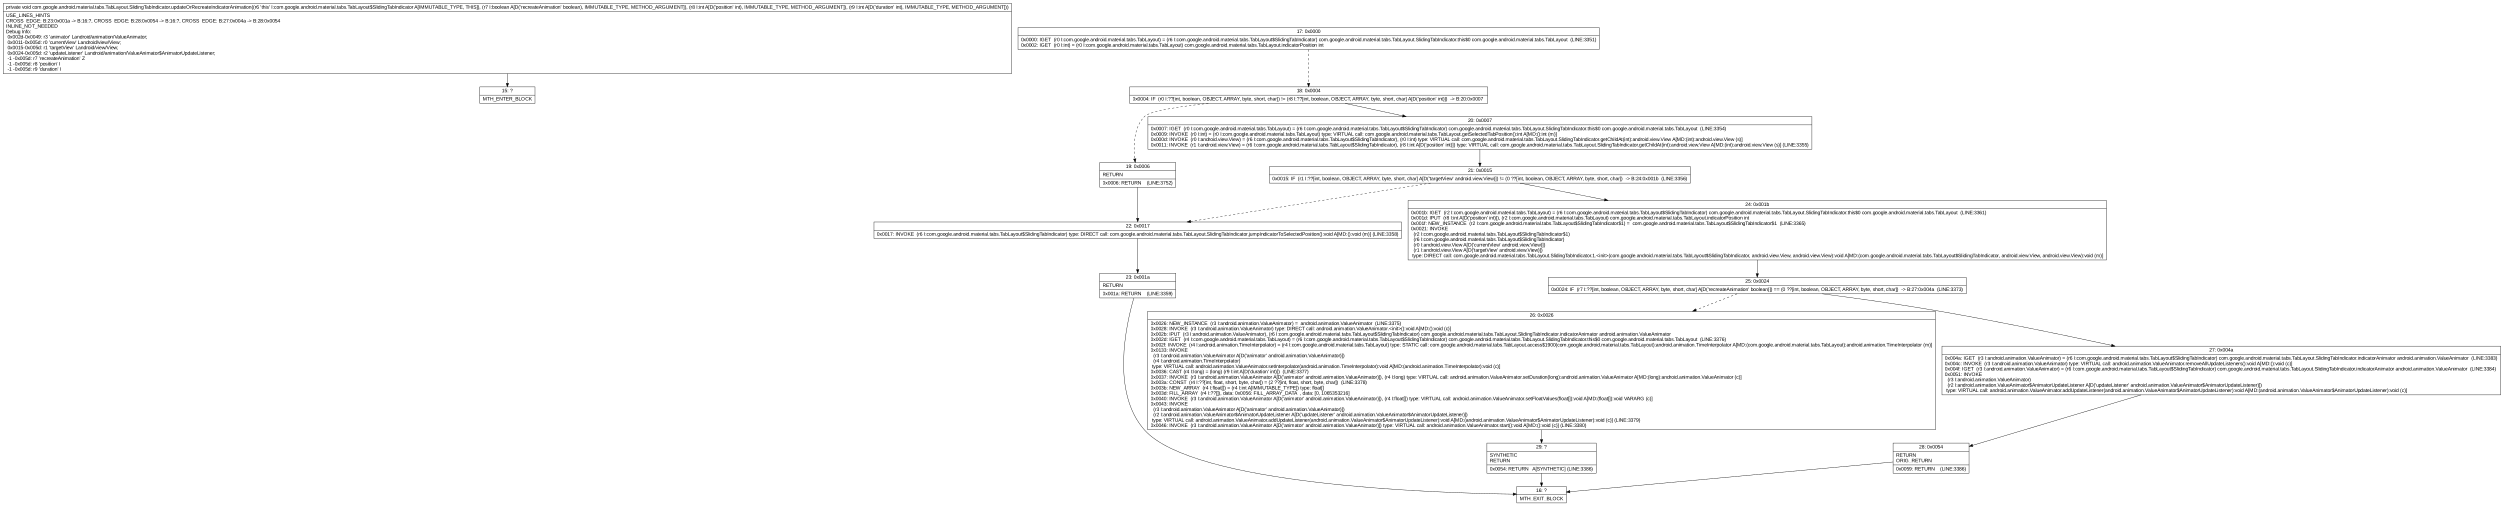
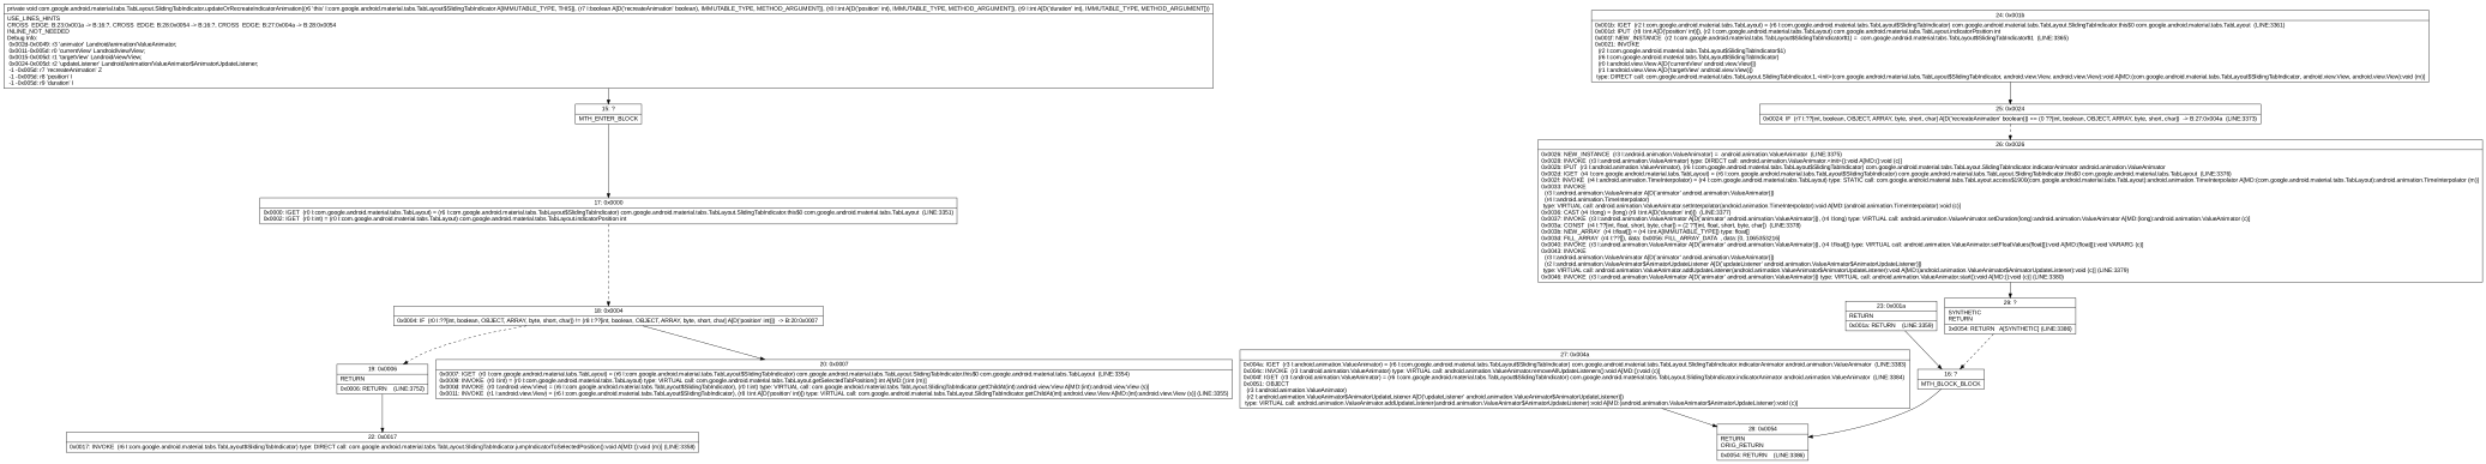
  digraph {
    fontname="Liberation Sans"
    node [fontname="Liberation Sans" shape=record]
    edge [fontname="Liberation Sans"]
    n1 [label="{15\:\ ?|MTH_ENTER_BLOCK\l}"]
    n2 [label="{17\:\ 0x0000|0x0000: IGET  (r0 I:com.google.android.material.tabs.TabLayout) = (r6 I:com.google.android.material.tabs.TabLayout$SlidingTabIndicator) com.google.android.material.tabs.TabLayout.SlidingTabIndicator.this$0 com.google.android.material.tabs.TabLayout  (LINE:3351)\l0x0002: IGET  (r0 I:int) = (r0 I:com.google.android.material.tabs.TabLayout) com.google.android.material.tabs.TabLayout.indicatorPosition int \l}"]
    n3 [label="{18\:\ 0x0004|0x0004: IF  (r0 I:??[int, boolean, OBJECT, ARRAY, byte, short, char]) != (r8 I:??[int, boolean, OBJECT, ARRAY, byte, short, char] A[D('position' int)])  \-\> B:20:0x0007 \l}"]
    n4 [label="{19\:\ 0x0006|RETURN\l|0x0006: RETURN    (LINE:3752)\l}"]
    n5 [label="{20\:\ 0x0007|0x0007: IGET  (r0 I:com.google.android.material.tabs.TabLayout) = (r6 I:com.google.android.material.tabs.TabLayout$SlidingTabIndicator) com.google.android.material.tabs.TabLayout.SlidingTabIndicator.this$0 com.google.android.material.tabs.TabLayout  (LINE:3354)\l0x0009: INVOKE  (r0 I:int) = (r0 I:com.google.android.material.tabs.TabLayout) type: VIRTUAL call: com.google.android.material.tabs.TabLayout.getSelectedTabPosition():int A[MD:():int (m)]\l0x000d: INVOKE  (r0 I:android.view.View) = (r6 I:com.google.android.material.tabs.TabLayout$SlidingTabIndicator), (r0 I:int) type: VIRTUAL call: com.google.android.material.tabs.TabLayout.SlidingTabIndicator.getChildAt(int):android.view.View A[MD:(int):android.view.View (s)]\l0x0011: INVOKE  (r1 I:android.view.View) = (r6 I:com.google.android.material.tabs.TabLayout$SlidingTabIndicator), (r8 I:int A[D('position' int)]) type: VIRTUAL call: com.google.android.material.tabs.TabLayout.SlidingTabIndicator.getChildAt(int):android.view.View A[MD:(int):android.view.View (s)] (LINE:3355)\l}"]
    n6 [label="{22\:\ 0x0017|0x0017: INVOKE  (r6 I:com.google.android.material.tabs.TabLayout$SlidingTabIndicator) type: DIRECT call: com.google.android.material.tabs.TabLayout.SlidingTabIndicator.jumpIndicatorToSelectedPosition():void A[MD:():void (m)] (LINE:3358)\l}"]
-   n7 [label="{21\:\ 0x0015|0x0015: IF  (r1 I:??[int, boolean, OBJECT, ARRAY, byte, short, char] A[D('targetView' android.view.View)]) != (0 ??[int, boolean, OBJECT, ARRAY, byte, short, char])  \-\> B:24:0x001b  (LINE:3356)\l}"]
-   n8 [label="{16\:\ ?|MTH_EXIT_BLOCK\l}"]
+   n8 [label="{16\:\ ?|MTH_BLOCK_BLOCK\l}"]
    n9 [label="{24\:\ 0x001b|0x001b: IGET  (r2 I:com.google.android.material.tabs.TabLayout) = (r6 I:com.google.android.material.tabs.TabLayout$SlidingTabIndicator) com.google.android.material.tabs.TabLayout.SlidingTabIndicator.this$0 com.google.android.material.tabs.TabLayout  (LINE:3361)\l0x001d: IPUT  (r8 I:int A[D('position' int)]), (r2 I:com.google.android.material.tabs.TabLayout) com.google.android.material.tabs.TabLayout.indicatorPosition int \l0x001f: NEW_INSTANCE  (r2 I:com.google.android.material.tabs.TabLayout$SlidingTabIndicator$1) =  com.google.android.material.tabs.TabLayout$SlidingTabIndicator$1  (LINE:3365)\l0x0021: INVOKE  \l  (r2 I:com.google.android.material.tabs.TabLayout$SlidingTabIndicator$1)\l  (r6 I:com.google.android.material.tabs.TabLayout$SlidingTabIndicator)\l  (r0 I:android.view.View A[D('currentView' android.view.View)])\l  (r1 I:android.view.View A[D('targetView' android.view.View)])\l type: DIRECT call: com.google.android.material.tabs.TabLayout.SlidingTabIndicator.1.\<init\>(com.google.android.material.tabs.TabLayout$SlidingTabIndicator, android.view.View, android.view.View):void A[MD:(com.google.android.material.tabs.TabLayout$SlidingTabIndicator, android.view.View, android.view.View):void (m)]\l}"]
    n10 [label="{23\:\ 0x001a|RETURN\l|0x001a: RETURN    (LINE:3359)\l}"]
    n11 [label="{25\:\ 0x0024|0x0024: IF  (r7 I:??[int, boolean, OBJECT, ARRAY, byte, short, char] A[D('recreateAnimation' boolean)]) == (0 ??[int, boolean, OBJECT, ARRAY, byte, short, char])  \-\> B:27:0x004a  (LINE:3373)\l}"]
-   n12 [label="{26\:\ 0x0026|0x0026: NEW_INSTANCE  (r3 I:android.animation.ValueAnimator) =  android.animation.ValueAnimator  (LINE:3375)\l0x0028: INVOKE  (r3 I:android.animation.ValueAnimator) type: DIRECT call: android.animation.ValueAnimator.\<init\>():void A[MD:():void (c)]\l0x002b: IPUT  (r3 I:android.animation.ValueAnimator), (r6 I:com.google.android.material.tabs.TabLayout$SlidingTabIndicator) com.google.android.material.tabs.TabLayout.SlidingTabIndicator.indicatorAnimator android.animation.ValueAnimator \l0x002d: IGET  (r4 I:com.google.android.material.tabs.TabLayout) = (r6 I:com.google.android.material.tabs.TabLayout$SlidingTabIndicator) com.google.android.material.tabs.TabLayout.SlidingTabIndicator.this$0 com.google.android.material.tabs.TabLayout  (LINE:3376)\l0x002f: INVOKE  (r4 I:android.animation.TimeInterpolator) = (r4 I:com.google.android.material.tabs.TabLayout) type: STATIC call: com.google.android.material.tabs.TabLayout.access$1900(com.google.android.material.tabs.TabLayout):android.animation.TimeInterpolator A[MD:(com.google.android.material.tabs.TabLayout):android.animation.TimeInterpolator (m)]\l0x0133: INVOKE  \l  (r3 I:android.animation.ValueAnimator A[D('animator' android.animation.ValueAnimator)])\l  (r4 I:android.animation.TimeInterpolator)\l type: VIRTUAL call: android.animation.ValueAnimator.setInterpolator(android.animation.TimeInterpolator):void A[MD:(android.animation.TimeInterpolator):void (c)]\l0x0036: CAST (r4 I:long) = (long) (r9 I:int A[D('duration' int)])  (LINE:3377)\l0x0037: INVOKE  (r3 I:android.animation.ValueAnimator A[D('animator' android.animation.ValueAnimator)]), (r4 I:long) type: VIRTUAL call: android.animation.ValueAnimator.setDuration(long):android.animation.ValueAnimator A[MD:(long):android.animation.ValueAnimator (c)]\l0x003a: CONST  (r4 I:??[int, float, short, byte, char]) = (2 ??[int, float, short, byte, char])  (LINE:3378)\l0x003b: NEW_ARRAY  (r4 I:float[]) = (r4 I:int A[IMMUTABLE_TYPE]) type: float[] \l0x003d: FILL_ARRAY  (r4 I:??[]), data: 0x0056: FILL_ARRAY_DATA  , data: [0, 1065353216] \l0x0040: INVOKE  (r3 I:android.animation.ValueAnimator A[D('animator' android.animation.ValueAnimator)]), (r4 I:float[]) type: VIRTUAL call: android.animation.ValueAnimator.setFloatValues(float[]):void A[MD:(float[]):void VARARG (c)]\l0x0043: INVOKE  \l  (r3 I:android.animation.ValueAnimator A[D('animator' android.animation.ValueAnimator)])\l  (r2 I:android.animation.ValueAnimator$AnimatorUpdateListener A[D('updateListener' android.animation.ValueAnimator$AnimatorUpdateListener)])\l type: VIRTUAL call: android.animation.ValueAnimator.addUpdateListener(android.animation.ValueAnimator$AnimatorUpdateListener):void A[MD:(android.animation.ValueAnimator$AnimatorUpdateListener):void (c)] (LINE:3379)\l0x0046: INVOKE  (r3 I:android.animation.ValueAnimator A[D('animator' android.animation.ValueAnimator)]) type: VIRTUAL call: android.animation.ValueAnimator.start():void A[MD:():void (c)] (LINE:3380)\l}"]
-   n13 [label="{27\:\ 0x004a|0x004a: IGET  (r3 I:android.animation.ValueAnimator) = (r6 I:com.google.android.material.tabs.TabLayout$SlidingTabIndicator) com.google.android.material.tabs.TabLayout.SlidingTabIndicator.indicatorAnimator android.animation.ValueAnimator  (LINE:3383)\l0x004c: INVOKE  (r3 I:android.animation.ValueAnimator) type: VIRTUAL call: android.animation.ValueAnimator.removeAllUpdateListeners():void A[MD:():void (c)]\l0x004f: IGET  (r3 I:android.animation.ValueAnimator) = (r6 I:com.google.android.material.tabs.TabLayout$SlidingTabIndicator) com.google.android.material.tabs.TabLayout.SlidingTabIndicator.indicatorAnimator android.animation.ValueAnimator  (LINE:3384)\l0x0051: INVOKE  \l  (r3 I:android.animation.ValueAnimator)\l  (r2 I:android.animation.ValueAnimator$AnimatorUpdateListener A[D('updateListener' android.animation.ValueAnimator$AnimatorUpdateListener)])\l type: VIRTUAL call: android.animation.ValueAnimator.addUpdateListener(android.animation.ValueAnimator$AnimatorUpdateListener):void A[MD:(android.animation.ValueAnimator$AnimatorUpdateListener):void (c)]\l}"]
+   n12 [label="{26\:\ 0x0026|0x0026: NEW_INSTANCE  (r3 I:android.animation.ValueAnimator) =  android.animation.ValueAnimator  (LINE:3375)\l0x0028: INVOKE  (r3 I:android.animation.ValueAnimator) type: DIRECT call: android.animation.ValueAnimator.\<init\>():void A[MD:():void (c)]\l0x002b: IPUT  (r3 I:android.animation.ValueAnimator), (r6 I:com.google.android.material.tabs.TabLayout$SlidingTabIndicator) com.google.android.material.tabs.TabLayout.SlidingTabIndicator.indicatorAnimator android.animation.ValueAnimator \l0x002d: IGET  (r4 I:com.google.android.material.tabs.TabLayout) = (r6 I:com.google.android.material.tabs.TabLayout$SlidingTabIndicator) com.google.android.material.tabs.TabLayout.SlidingTabIndicator.this$0 com.google.android.material.tabs.TabLayout  (LINE:3376)\l0x002f: INVOKE  (r4 I:android.animation.TimeInterpolator) = (r4 I:com.google.android.material.tabs.TabLayout) type: STATIC call: com.google.android.material.tabs.TabLayout.access$1900(com.google.android.material.tabs.TabLayout):android.animation.TimeInterpolator A[MD:(com.google.android.material.tabs.TabLayout):android.animation.TimeInterpolator (m)]\l0x0033: INVOKE  \l  (r3 I:android.animation.ValueAnimator A[D('animator' android.animation.ValueAnimator)])\l  (r4 I:android.animation.TimeInterpolator)\l type: VIRTUAL call: android.animation.ValueAnimator.setInterpolator(android.animation.TimeInterpolator):void A[MD:(android.animation.TimeInterpolator):void (c)]\l0x0036: CAST (r4 I:long) = (long) (r9 I:int A[D('duration' int)])  (LINE:3377)\l0x0037: INVOKE  (r3 I:android.animation.ValueAnimator A[D('animator' android.animation.ValueAnimator)]), (r4 I:long) type: VIRTUAL call: android.animation.ValueAnimator.setDuration(long):android.animation.ValueAnimator A[MD:(long):android.animation.ValueAnimator (c)]\l0x003a: CONST  (r4 I:??[int, float, short, byte, char]) = (2 ??[int, float, short, byte, char])  (LINE:3378)\l0x003b: NEW_ARRAY  (r4 I:float[]) = (r4 I:int A[IMMUTABLE_TYPE]) type: float[] \l0x003d: FILL_ARRAY  (r4 I:??[]), data: 0x0056: FILL_ARRAY_DATA  , data: [0, 1065353216] \l0x0040: INVOKE  (r3 I:android.animation.ValueAnimator A[D('animator' android.animation.ValueAnimator)]), (r4 I:float[]) type: VIRTUAL call: android.animation.ValueAnimator.setFloatValues(float[]):void A[MD:(float[]):void VARARG (c)]\l0x0043: INVOKE  \l  (r3 I:android.animation.ValueAnimator A[D('animator' android.animation.ValueAnimator)])\l  (r2 I:android.animation.ValueAnimator$AnimatorUpdateListener A[D('updateListener' android.animation.ValueAnimator$AnimatorUpdateListener)])\l type: VIRTUAL call: android.animation.ValueAnimator.addUpdateListener(android.animation.ValueAnimator$AnimatorUpdateListener):void A[MD:(android.animation.ValueAnimator$AnimatorUpdateListener):void (c)] (LINE:3379)\l0x0046: INVOKE  (r3 I:android.animation.ValueAnimator A[D('animator' android.animation.ValueAnimator)]) type: VIRTUAL call: android.animation.ValueAnimator.start():void A[MD:():void (c)] (LINE:3380)\l}"]
+   n13 [label="{27\:\ 0x004a|0x004a: IGET  (r3 I:android.animation.ValueAnimator) = (r6 I:com.google.android.material.tabs.TabLayout$SlidingTabIndicator) com.google.android.material.tabs.TabLayout.SlidingTabIndicator.indicatorAnimator android.animation.ValueAnimator  (LINE:3383)\l0x004c: INVOKE  (r3 I:android.animation.ValueAnimator) type: VIRTUAL call: android.animation.ValueAnimator.removeAllUpdateListeners():void A[MD:():void (c)]\l0x004f: IGET  (r3 I:android.animation.ValueAnimator) = (r6 I:com.google.android.material.tabs.TabLayout$SlidingTabIndicator) com.google.android.material.tabs.TabLayout.SlidingTabIndicator.indicatorAnimator android.animation.ValueAnimator  (LINE:3384)\l0x0051: OBJECT  \l  (r3 I:android.animation.ValueAnimator)\l  (r2 I:android.animation.ValueAnimator$AnimatorUpdateListener A[D('updateListener' android.animation.ValueAnimator$AnimatorUpdateListener)])\l type: VIRTUAL call: android.animation.ValueAnimator.addUpdateListener(android.animation.ValueAnimator$AnimatorUpdateListener):void A[MD:(android.animation.ValueAnimator$AnimatorUpdateListener):void (c)]\l}"]
    n14 [label="{29\:\ ?|SYNTHETIC\lRETURN\l|0x0054: RETURN   A[SYNTHETIC] (LINE:3386)\l}"]
-   n15 [label="{28\:\ 0x0054|RETURN\lORIG_RETURN\l|0x0059: RETURN    (LINE:3386)\l}"]
+   n15 [label="{28\:\ 0x0054|RETURN\lORIG_RETURN\l|0x0054: RETURN    (LINE:3386)\l}"]
    n16 [label="{private void com.google.android.material.tabs.TabLayout.SlidingTabIndicator.updateOrRecreateIndicatorAnimation((r6 'this' I:com.google.android.material.tabs.TabLayout$SlidingTabIndicator A[IMMUTABLE_TYPE, THIS]), (r7 I:boolean A[D('recreateAnimation' boolean), IMMUTABLE_TYPE, METHOD_ARGUMENT]), (r8 I:int A[D('position' int), IMMUTABLE_TYPE, METHOD_ARGUMENT]), (r9 I:int A[D('duration' int), IMMUTABLE_TYPE, METHOD_ARGUMENT]))  | USE_LINES_HINTS\lCROSS_EDGE: B:23:0x001a \-\> B:16:?, CROSS_EDGE: B:28:0x0054 \-\> B:16:?, CROSS_EDGE: B:27:0x004a \-\> B:28:0x0054\lINLINE_NOT_NEEDED\lDebug Info:\l  0x002d\-0x0049: r3 'animator' Landroid\/animation\/ValueAnimator;\l  0x0011\-0x005d: r0 'currentView' Landroid\/view\/View;\l  0x0015\-0x005d: r1 'targetView' Landroid\/view\/View;\l  0x0024\-0x005d: r2 'updateListener' Landroid\/animation\/ValueAnimator$AnimatorUpdateListener;\l  \-1 \-0x005d: r7 'recreateAnimation' Z\l  \-1 \-0x005d: r8 'position' I\l  \-1 \-0x005d: r9 'duration' I\l}"]
+   n1 -> n2
    n2 -> n3 [style=dashed]
    n3 -> n4 [style=dashed]
    n3 -> n5
    n4 -> n6
-   n5 -> n7
-   n6 -> n10
-   n7 -> n6 [style=dashed]
-   n7 -> n9
    n9 -> n11
    n10 -> n8
    n11 -> n12 [style=dashed]
-   n11 -> n13
    n12 -> n14
    n13 -> n15
-   n14 -> n8
-   n15 -> n8
+   n14 -> n8 [style=dashed]
+   n8 -> n15
    n16 -> n1
  }
